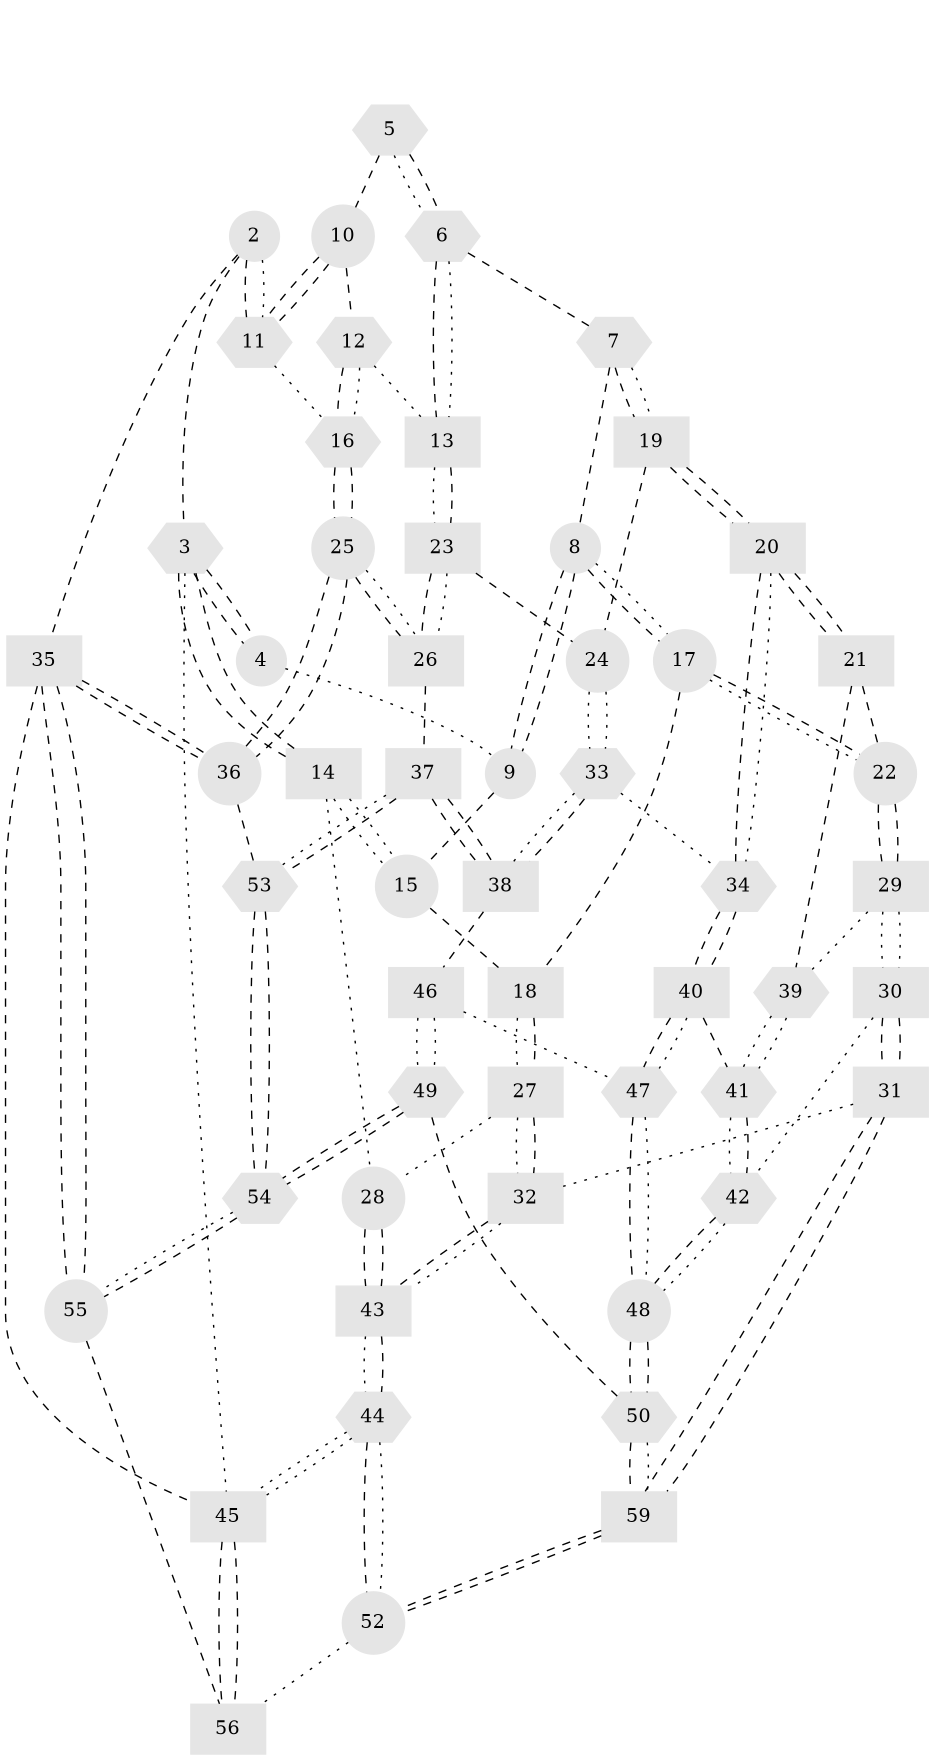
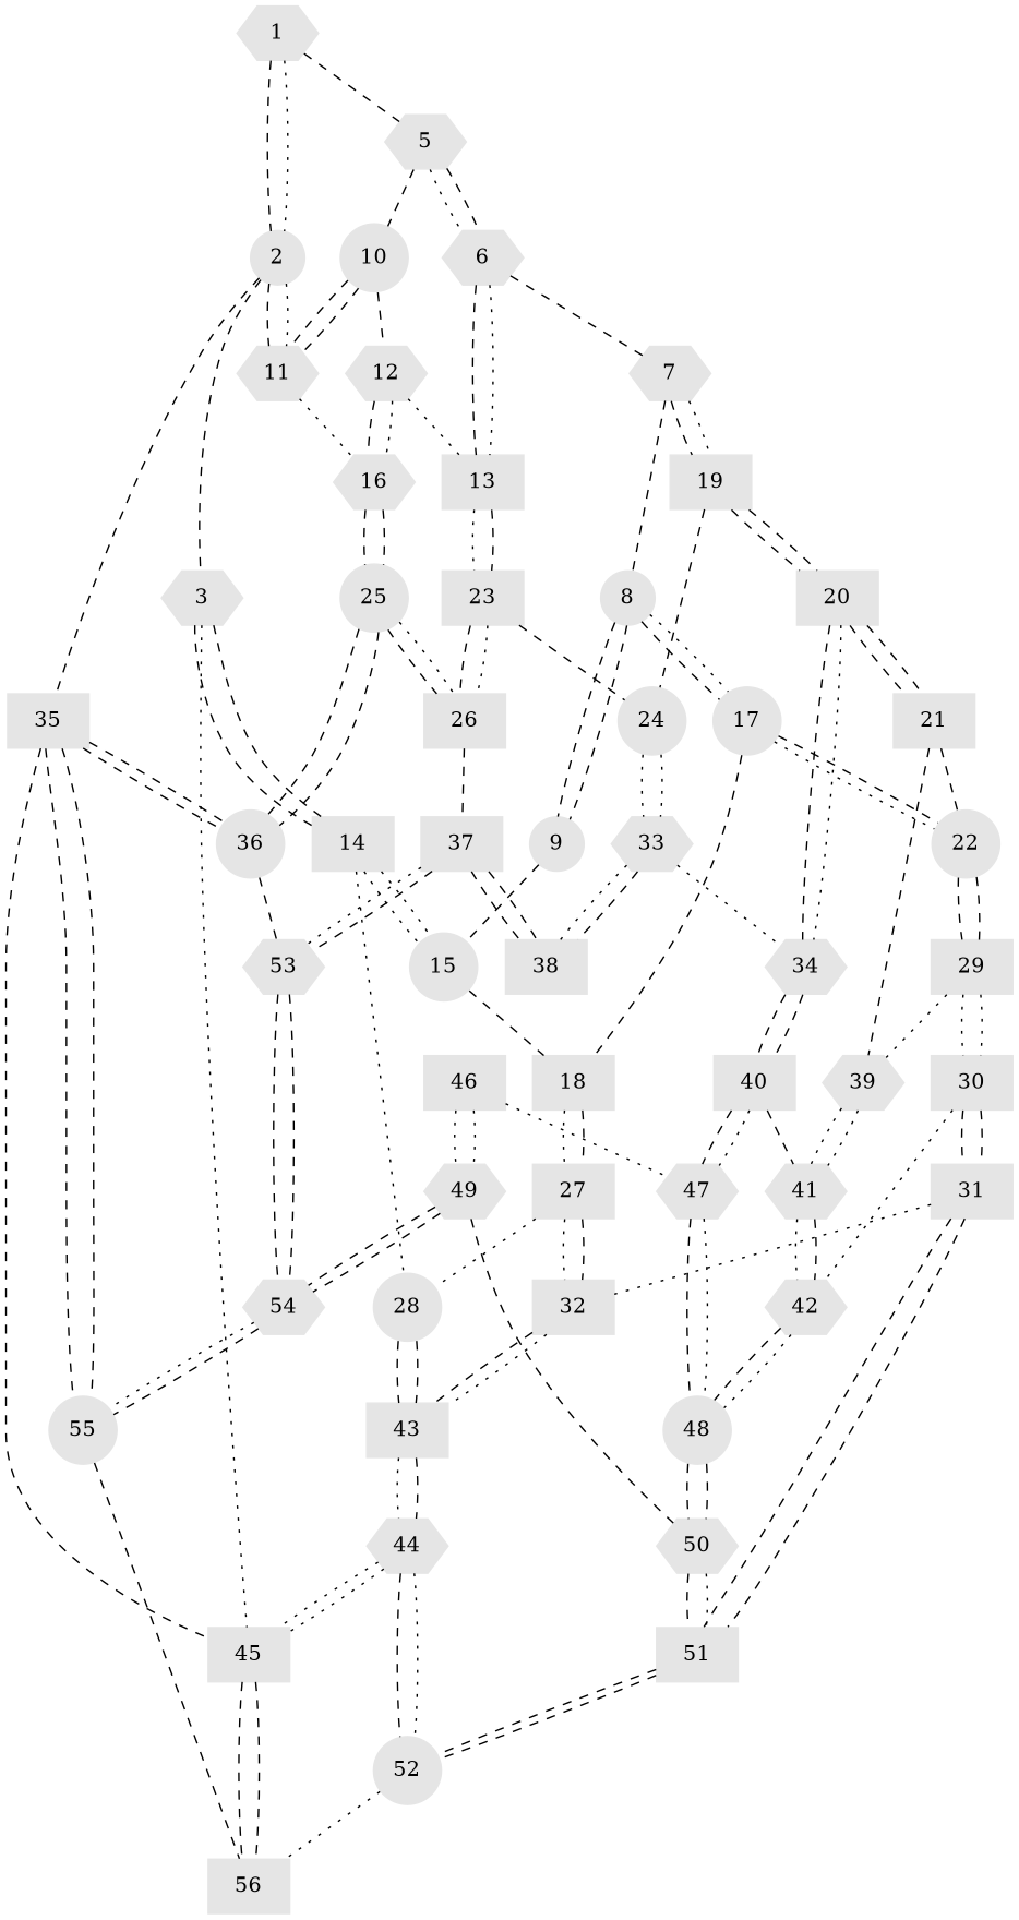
  graph {
    node [color=gray90 shape=box style=filled]
    edge [style=dashed]
+   1 [shape=hexagon]
    2 [shape=circle]
    5 [shape=hexagon]
    3 [shape=hexagon]
    11 [shape=hexagon]
    35
    6 [shape=hexagon]
    10 [shape=circle]
-   4 [shape=circle]
    14
    45
    16 [shape=hexagon]
    36 [shape=circle]
    55 [shape=circle]
    9 [shape=circle]
    15 [shape=circle]
    28 [shape=circle]
    56
    7 [shape=hexagon]
    13
    12 [shape=hexagon]
    8 [shape=circle]
    19
    23
    17 [shape=circle]
    20
    24 [shape=circle]
    18
    22 [shape=circle]
    25 [shape=circle]
    26
    43
    27
    29
    32
    21
    34 [shape=hexagon]
    33 [shape=hexagon]
    39 [shape=hexagon]
    40
    41 [shape=hexagon]
    30
    37
    38
    53 [shape=hexagon]
    44 [shape=hexagon]
    31
    42 [shape=hexagon]
-   51 [label=59]
+   51
    48 [shape=circle]
    52 [shape=circle]
    46
    47 [shape=hexagon]
    54 [shape=hexagon]
    49 [shape=hexagon]
    50 [shape=hexagon]
+   1 -- 2
+   1 -- 2 [style=dotted]
+   1 -- 5
    2 -- 3
    2 -- 11
    2 -- 11 [style=dotted]
    2 -- 35
    5 -- 6 [style=dotted]
    5 -- 6
    5 -- 10
-   3 -- 4
-   3 -- 4
    3 -- 14
    3 -- 14
    3 -- 45 [style=dotted]
    11 -- 16 [style=dotted]
    35 -- 45
    35 -- 36
    35 -- 36
    35 -- 55
    35 -- 55
    6 -- 7
    6 -- 13
    6 -- 13 [style=dotted]
    10 -- 11
    10 -- 11
    10 -- 12
-   4 -- 9 [style=dotted]
    14 -- 15 [style=dotted]
    14 -- 15 [style=dotted]
    14 -- 28 [style=dotted]
    45 -- 56
    45 -- 56
    16 -- 25
    16 -- 25
    36 -- 53
    55 -- 56
    9 -- 15
    15 -- 18
    28 -- 43
    28 -- 43
    7 -- 8
    7 -- 19
    7 -- 19 [style=dotted]
    13 -- 23 [style=dotted]
    13 -- 23
    12 -- 16
    12 -- 16 [style=dotted]
    12 -- 13 [style=dotted]
    8 -- 9
    8 -- 9
    8 -- 17
    8 -- 17 [style=dotted]
    19 -- 20
    19 -- 20
    19 -- 24
    23 -- 24
    23 -- 26
    23 -- 26 [style=dotted]
    17 -- 18
    17 -- 22 [style=dotted]
    17 -- 22
    20 -- 21
    20 -- 21
    20 -- 34
    20 -- 34 [style=dotted]
    24 -- 33 [style=dotted]
    24 -- 33 [style=dotted]
    18 -- 27 [style=dotted]
    18 -- 27
    22 -- 29
    22 -- 29
    25 -- 36
    25 -- 36
    25 -- 26
    25 -- 26 [style=dotted]
    26 -- 37
    43 -- 44 [style=dotted]
    43 -- 44
    27 -- 28 [style=dotted]
    27 -- 32 [style=dotted]
    27 -- 32
    29 -- 39 [style=dotted]
    29 -- 30 [style=dotted]
    29 -- 30 [style=dotted]
    32 -- 43
    32 -- 43 [style=dotted]
    21 -- 22
    21 -- 39
    34 -- 40
    34 -- 40
    33 -- 34 [style=dotted]
    33 -- 38 [style=dotted]
    33 -- 38
    39 -- 41 [style=dotted]
    39 -- 41 [style=dotted]
    40 -- 41
    40 -- 47
    40 -- 47 [style=dotted]
    41 -- 42 [style=dotted]
    41 -- 42
    30 -- 31
    30 -- 31
    30 -- 42 [style=dotted]
    37 -- 38
    37 -- 38
    37 -- 53 [style=dotted]
    37 -- 53
-   38 -- 46
    53 -- 54
    53 -- 54
    44 -- 45 [style=dotted]
    44 -- 45 [style=dotted]
    44 -- 52
    44 -- 52 [style=dotted]
    31 -- 32 [style=dotted]
    31 -- 51
    31 -- 51
    42 -- 48
    42 -- 48 [style=dotted]
    51 -- 52
    51 -- 52
    48 -- 50
    48 -- 50
    52 -- 56 [style=dotted]
    46 -- 47 [style=dotted]
    46 -- 49 [style=dotted]
    46 -- 49 [style=dotted]
    47 -- 48
    47 -- 48 [style=dotted]
    54 -- 55 [style=dotted]
    54 -- 55
    49 -- 54
    49 -- 54
    49 -- 50
    50 -- 51
    50 -- 51 [style=dotted]
  }
